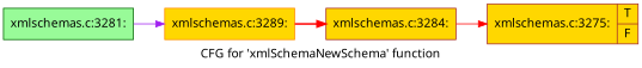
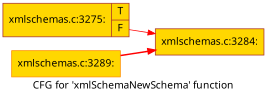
  digraph {
    fontname="Noto Sans"
    label="CFG for 'xmlSchemaNewSchema' function"
    rankdir=LR
    node [color=brown fillcolor=gold fontname="Noto Sans" shape=record style=filled]
    edge [color=red fontname="Noto Sans" style=solid]
    n1 [label="{xmlschemas.c:3275:|{<s0>T|<s1>F}}"]
    n2 [label="{xmlschemas.c:3284:}"]
-   n3 [color=darkgreen fillcolor=palegreen label="{xmlschemas.c:3281:}"]
    n4 [color=darkorange label="{xmlschemas.c:3289:}"]
-   n2 -> n1
-   n3 -> n4 [color=purple]
+   n1 -> n2
    n4 -> n2 [style=bold]
  }
